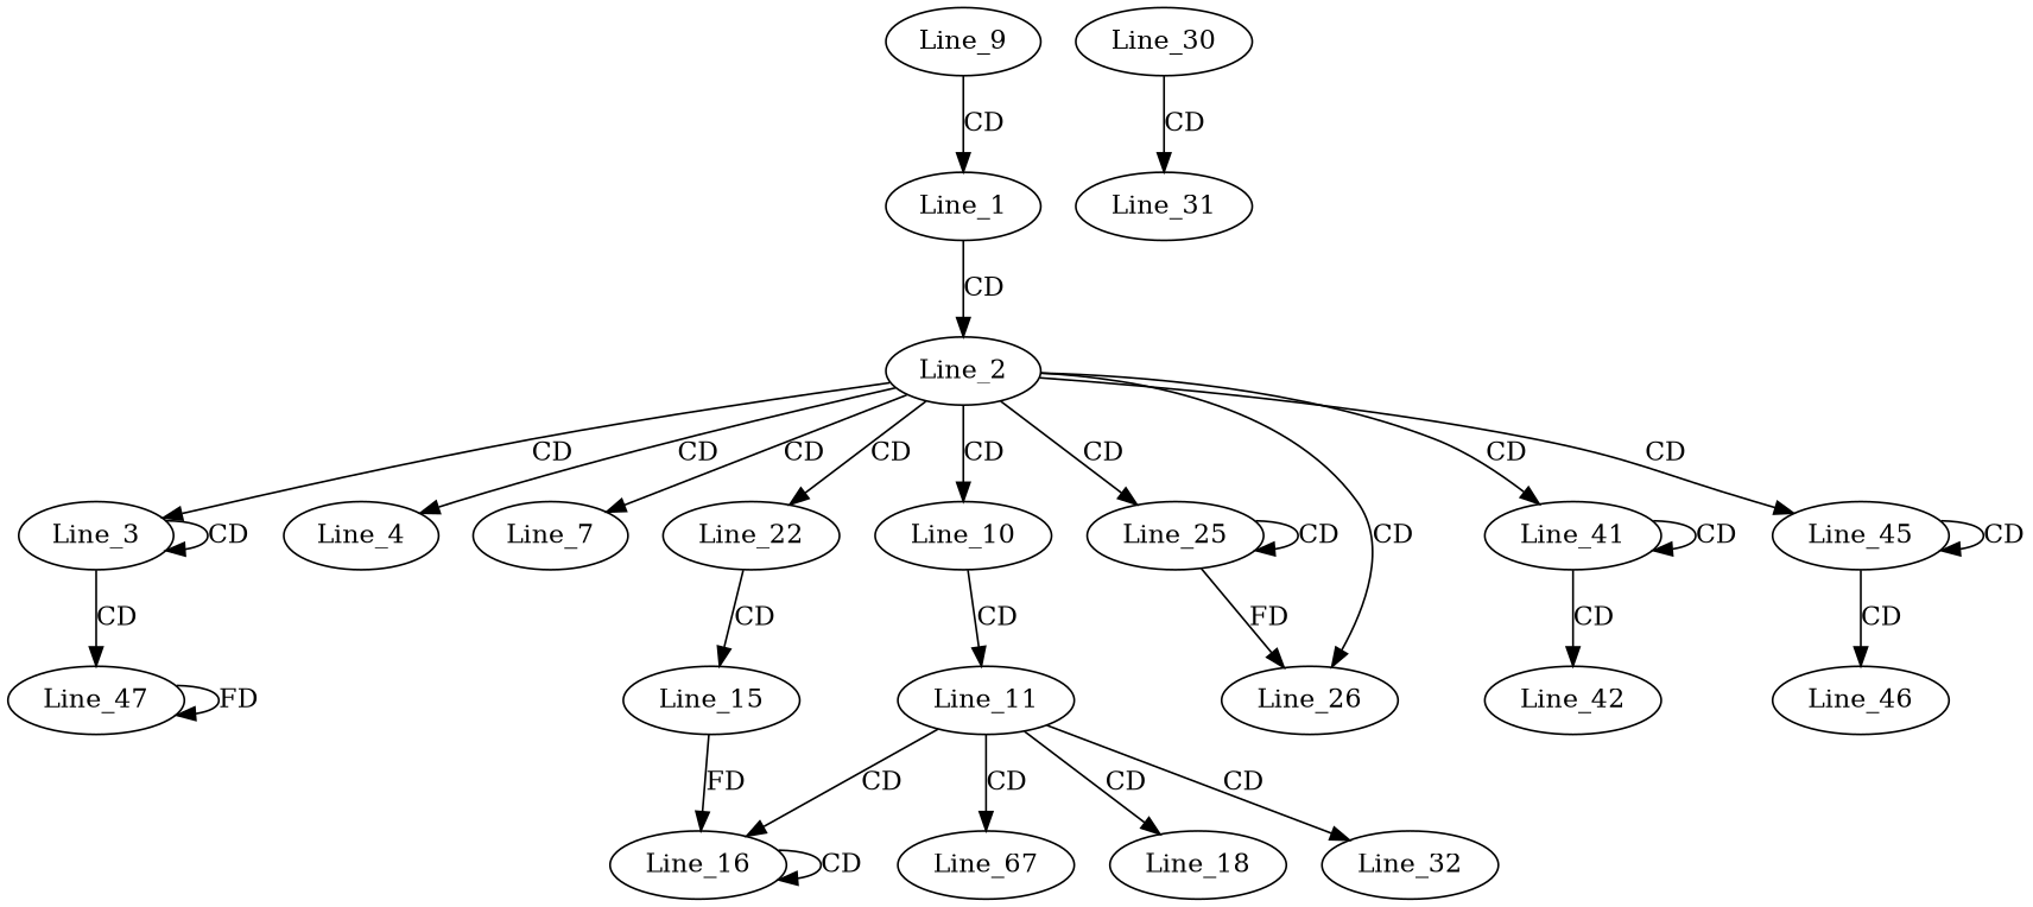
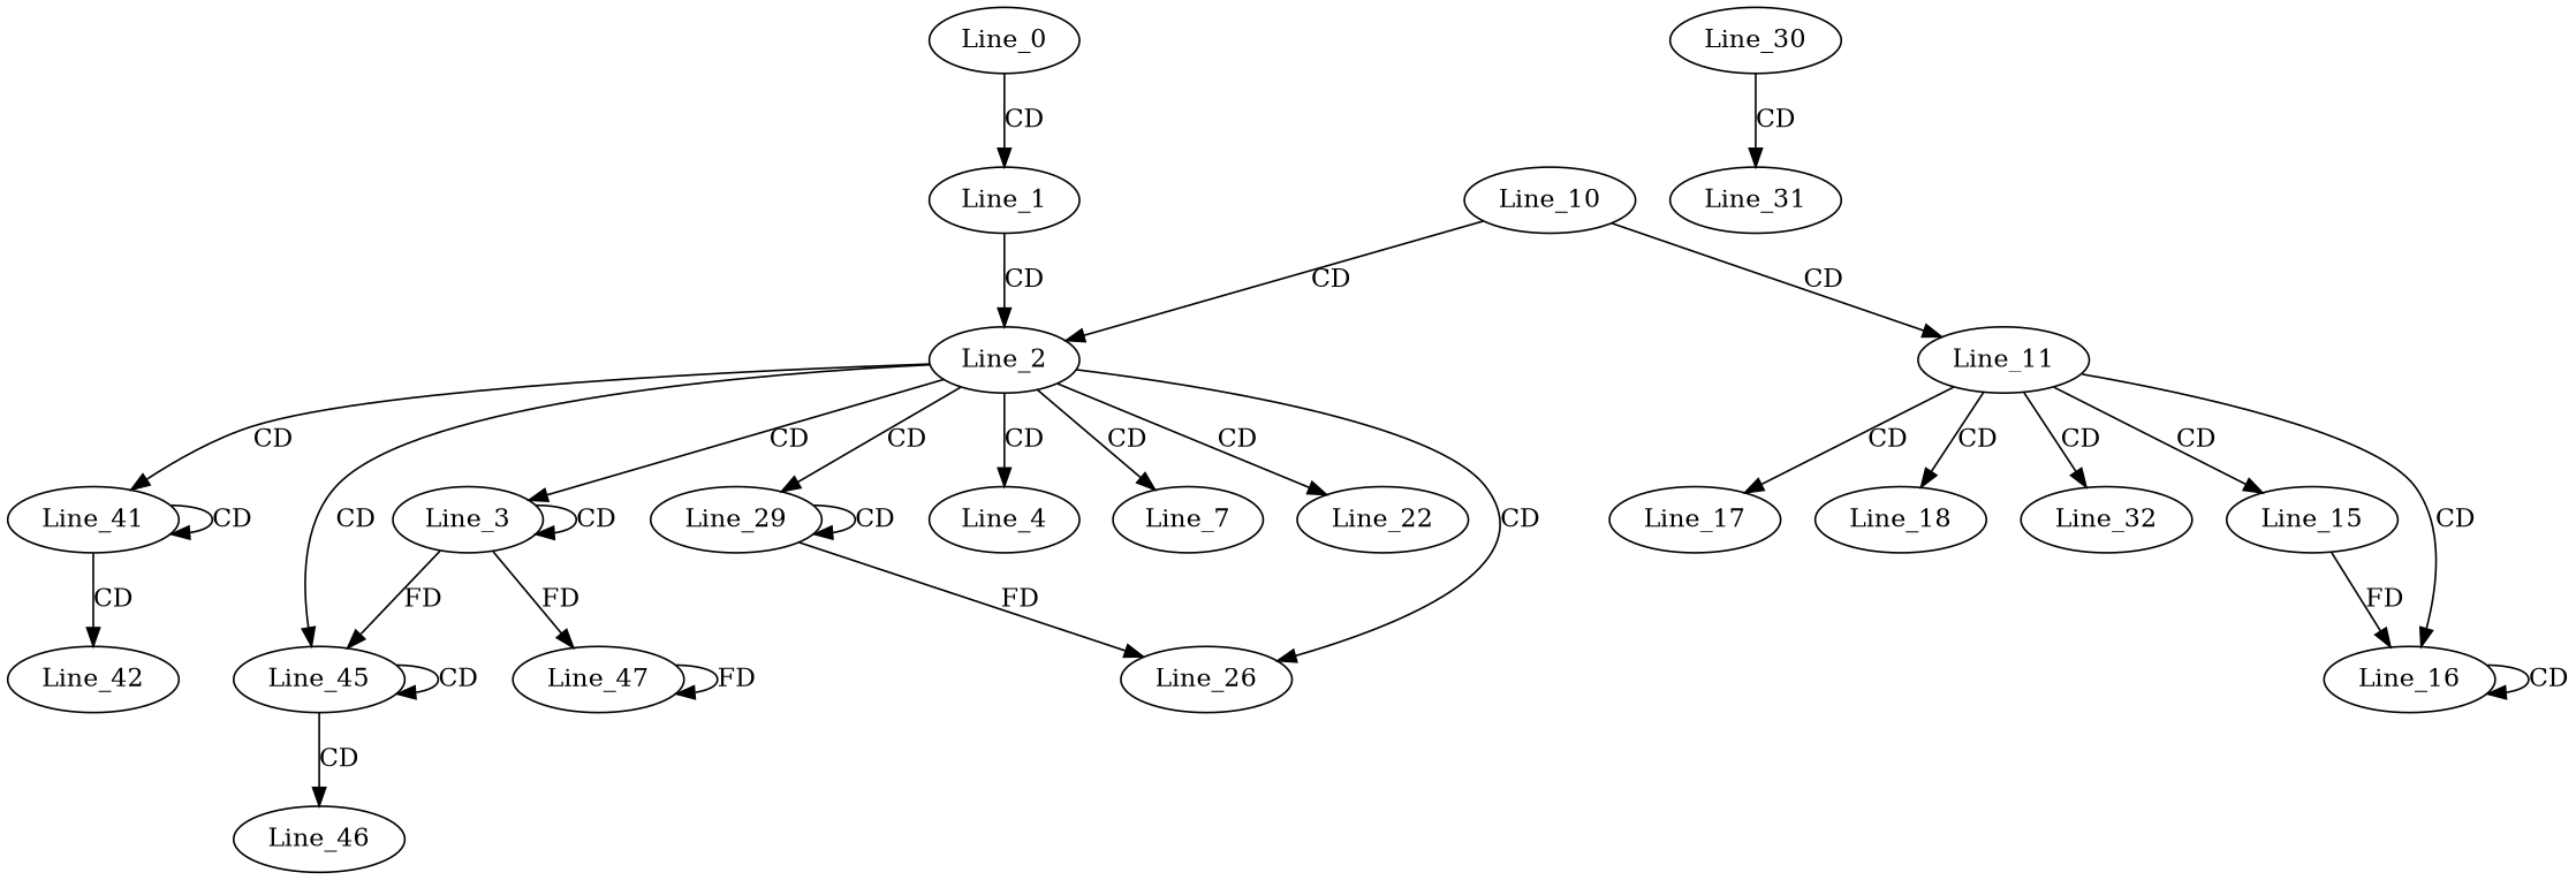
  digraph {
-   Line_0 [label=Line_9]
+   Line_0
    Line_1
    Line_2
    Line_3
    Line_4
    Line_7
    Line_10
    Line_22
-   Line_25
+   Line_25 [label=Line_29]
    Line_26
    Line_41
    Line_45
    Line_47
    Line_11
    Line_42
    Line_46
    n17 [label=Line_32]
    Line_15
    Line_16
-   Line_17 [label=Line_67]
+   Line_17
    Line_18
    Line_30
    Line_31
    Line_0 -> Line_1 [label=CD]
    Line_1 -> Line_2 [label=CD]
    Line_2 -> Line_3 [label=CD]
    Line_2 -> Line_4 [label=CD]
    Line_2 -> Line_7 [label=CD]
-   Line_2 -> Line_10 [label=CD]
+   Line_10 -> Line_2 [label=CD]
    Line_2 -> Line_22 [label=CD]
    Line_2 -> Line_25 [label=CD]
    Line_2 -> Line_26 [label=CD]
    Line_2 -> Line_41 [label=CD]
    Line_2 -> Line_45 [label=CD]
    Line_3 -> Line_3 [label=CD]
-   Line_3 -> Line_47 [label=CD]
+   Line_3 -> Line_45 [label=FD]
+   Line_3 -> Line_47 [label=FD]
    Line_10 -> Line_11 [label=CD]
    Line_25 -> Line_25 [label=CD]
    Line_25 -> Line_26 [label=FD]
    Line_41 -> Line_41 [label=CD]
    Line_41 -> Line_42 [label=CD]
    Line_45 -> Line_45 [label=CD]
    Line_45 -> Line_46 [label=CD]
    Line_47 -> Line_47 [label=FD]
    Line_11 -> n17 [label=CD]
-   Line_22 -> Line_15 [label=CD]
+   Line_11 -> Line_15 [label=CD]
    Line_11 -> Line_16 [label=CD]
    Line_11 -> Line_17 [label=CD]
    Line_11 -> Line_18 [label=CD]
    Line_15 -> Line_16 [label=FD]
    Line_16 -> Line_16 [label=CD]
    Line_30 -> Line_31 [label=CD]
  }
